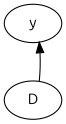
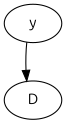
  strict digraph {
    fontname=Ubuntu
    node [fontname=Ubuntu]
    y [complexity=0 importance=0.599999904633 rank=0.0]
    D [complexity=1 importance=5.19999933243 rank=5.19999933243]
-   D -> y [fontname=Ubuntu]
+   y -> D [fontname=Ubuntu]
  }
